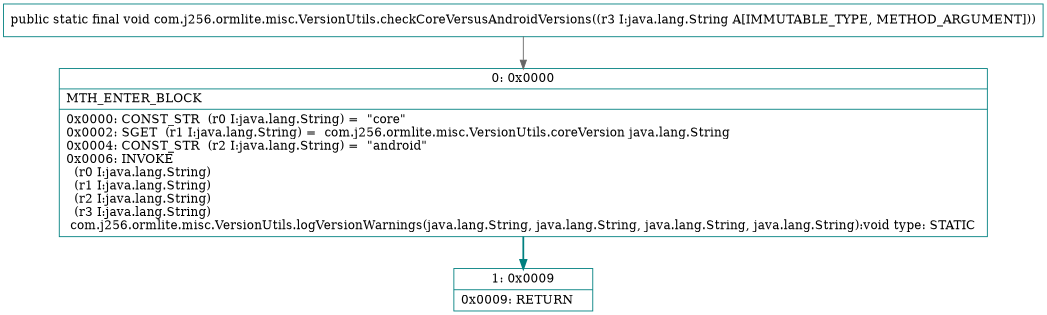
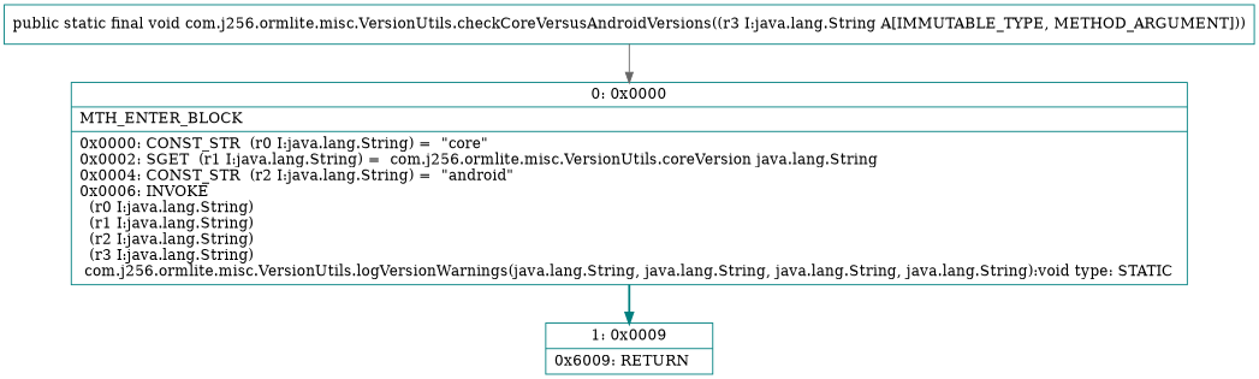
  digraph {
    node [shape=record color=teal]
    n1 [label="{0\:\ 0x0000|MTH_ENTER_BLOCK\l|0x0000: CONST_STR  (r0 I:java.lang.String) =  \"core\" \l0x0002: SGET  (r1 I:java.lang.String) =  com.j256.ormlite.misc.VersionUtils.coreVersion java.lang.String \l0x0004: CONST_STR  (r2 I:java.lang.String) =  \"android\" \l0x0006: INVOKE  \l  (r0 I:java.lang.String)\l  (r1 I:java.lang.String)\l  (r2 I:java.lang.String)\l  (r3 I:java.lang.String)\l com.j256.ormlite.misc.VersionUtils.logVersionWarnings(java.lang.String, java.lang.String, java.lang.String, java.lang.String):void type: STATIC \l}"]
-   n2 [label="{1\:\ 0x0009|0x0009: RETURN   \l}"]
+   n2 [label="{1\:\ 0x0009|0x6009: RETURN   \l}"]
    n3 [label="{public static final void com.j256.ormlite.misc.VersionUtils.checkCoreVersusAndroidVersions((r3 I:java.lang.String A[IMMUTABLE_TYPE, METHOD_ARGUMENT])) }"]
    n1 -> n2 [color=teal style=bold]
    n3 -> n1 [color=gray40 style=solid]
  }
